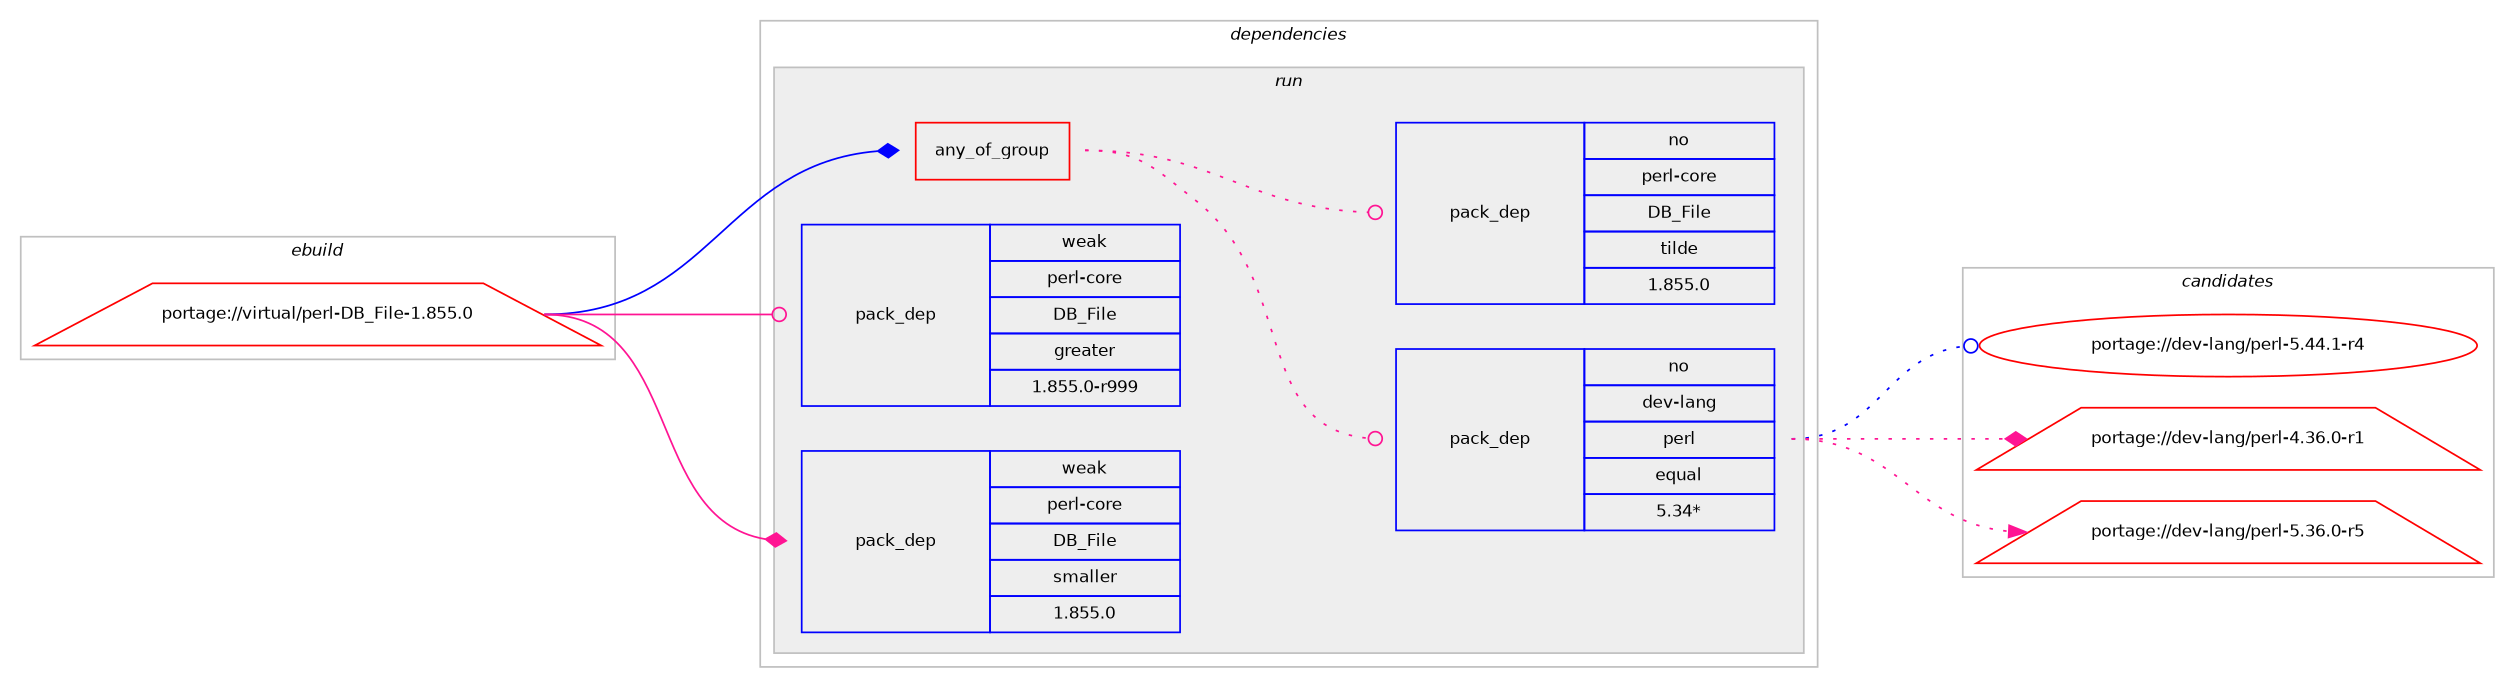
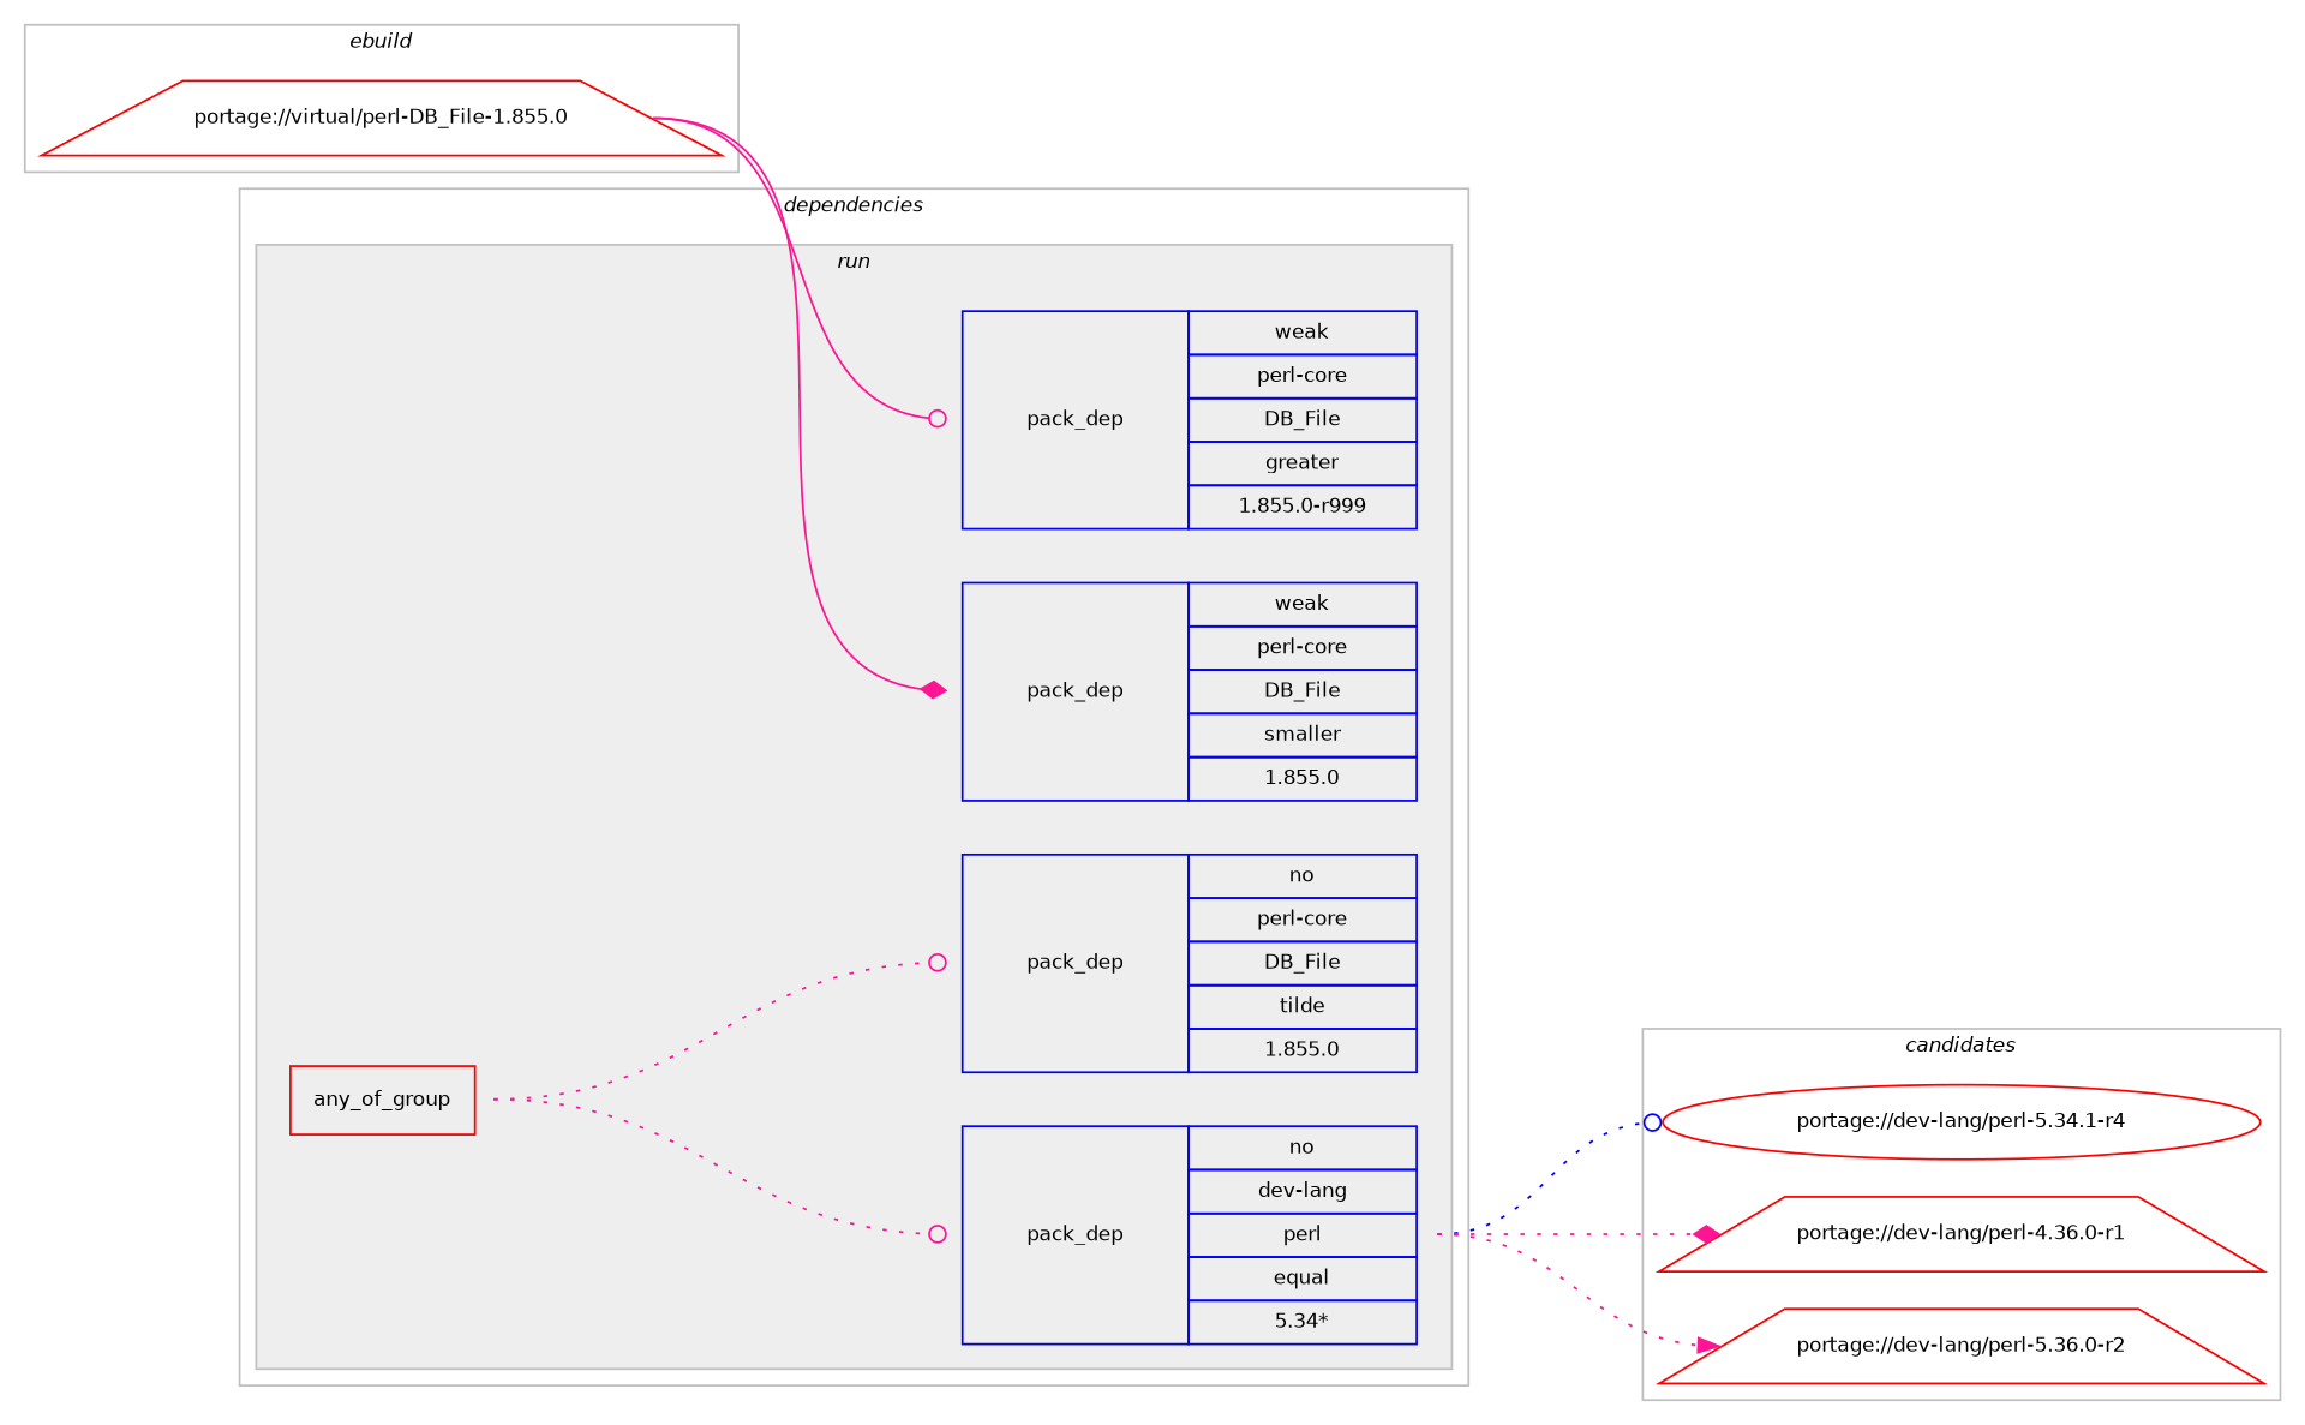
  digraph {
    compound=true
    concentrate=true
    fontname=Helvetica
    fontsize=10
    newrank=true
    rankdir=LR
    ranksep=1.5
    node [color=red fontname=Helvetica fontsize=10 shape=none]
    edge [arrowhead=odot color=deeppink headport=w style=dotted tailport=e weight=20]
    n1 [label="portage://virtual/perl-DB_File-1.855.0" shape=trapezium width=4]
    n2 [color=blue label=<<TABLE BORDER="0" CELLBORDER="1" CELLSPACING="0" CELLPADDING="4" WIDTH="220"><TR><TD ROWSPAN="6" CELLPADDING="30">pack_dep</TD></TR><TR><TD WIDTH="110">no</TD></TR><TR><TD>dev-lang</TD></TR><TR><TD>perl</TD></TR><TR><TD>equal</TD></TR><TR><TD>5.34*</TD></TR></TABLE>>]
    n3 [color=blue label=<<TABLE BORDER="0" CELLBORDER="1" CELLSPACING="0" CELLPADDING="4" WIDTH="220"><TR><TD ROWSPAN="6" CELLPADDING="30">pack_dep</TD></TR><TR><TD WIDTH="110">no</TD></TR><TR><TD>perl-core</TD></TR><TR><TD>DB_File</TD></TR><TR><TD>tilde</TD></TR><TR><TD>1.855.0</TD></TR></TABLE>>]
    n4 [label=<<TABLE BORDER="0" CELLBORDER="1" CELLSPACING="0" CELLPADDING="4"><TR><TD CELLPADDING="10">any_of_group</TD></TR></TABLE>>]
    n5 [color=blue label=<<TABLE BORDER="0" CELLBORDER="1" CELLSPACING="0" CELLPADDING="4" WIDTH="220"><TR><TD ROWSPAN="6" CELLPADDING="30">pack_dep</TD></TR><TR><TD WIDTH="110">weak</TD></TR><TR><TD>perl-core</TD></TR><TR><TD>DB_File</TD></TR><TR><TD>greater</TD></TR><TR><TD>1.855.0-r999</TD></TR></TABLE>>]
    n6 [color=blue label=<<TABLE BORDER="0" CELLBORDER="1" CELLSPACING="0" CELLPADDING="4" WIDTH="220"><TR><TD ROWSPAN="6" CELLPADDING="30">pack_dep</TD></TR><TR><TD WIDTH="110">weak</TD></TR><TR><TD>perl-core</TD></TR><TR><TD>DB_File</TD></TR><TR><TD>smaller</TD></TR><TR><TD>1.855.0</TD></TR></TABLE>>]
-   n7 [label="portage://dev-lang/perl-5.44.1-r4" shape=ellipse width=4]
+   n7 [label="portage://dev-lang/perl-5.34.1-r4" shape=ellipse width=4]
    n8 [label="portage://dev-lang/perl-4.36.0-r1" shape=trapezium width=4]
-   n9 [label="portage://dev-lang/perl-5.36.0-r5" shape=trapezium width=4]
+   n9 [label="portage://dev-lang/perl-5.36.0-r2" shape=trapezium width=4]
    subgraph cluster_1 {
      color=gray
      label=<<i>ebuild</i>>
      rank=same
      n1
    }
    subgraph cluster_2 {
      color=gray
      label=<<i>dependencies</i>>
      subgraph cluster_3 {
        color=gray
        fillcolor="#eeeeee"
        label=<<i>compile and run</i>>
        style=filled
      }
      subgraph cluster_4 {
        color=gray
        fillcolor="#eeeeee"
        label=<<i>compile</i>>
        style=filled
      }
      subgraph cluster_5 {
        color=gray
        fillcolor="#eeeeee"
        label=<<i>run</i>>
        style=filled
        subgraph sub_6 {
          color=gray
          fillcolor="#eeeeee"
          label=<<i>run</i>>
          style=filled
          n4
          subgraph sub_7 {
            color=gray
            fillcolor="#eeeeee"
            label=<<i>run</i>>
            style=filled
            n2
          }
          subgraph sub_8 {
            color=gray
            fillcolor="#eeeeee"
            label=<<i>run</i>>
            style=filled
            n3
          }
        }
        subgraph sub_9 {
          color=gray
          fillcolor="#eeeeee"
          label=<<i>run</i>>
          style=filled
          n5
        }
        subgraph sub_10 {
          color=gray
          fillcolor="#eeeeee"
          label=<<i>run</i>>
          style=filled
          n6
        }
      }
    }
    subgraph cluster_11 {
      color=gray
      label=<<i>candidates</i>>
      rank=same
      subgraph sub_12 {
        color=black
        label=<<i>candidates</i>>
        nodesep=1
        rank=same
        n7
        n8
        n9
      }
      subgraph sub_13 {
        color=black
        label=<<i>candidates</i>>
        nodesep=1
        rank=same
      }
      subgraph sub_14 {
        color=black
        label=<<i>candidates</i>>
        nodesep=1
        rank=same
      }
      subgraph sub_15 {
        color=black
        label=<<i>candidates</i>>
        nodesep=1
        rank=same
      }
    }
-   n1 -> n4 [arrowhead=diamond color=blue style=solid]
    n1 -> n5 [style=solid]
    n1 -> n6 [arrowhead=diamond style=solid]
    n2 -> n7 [color=blue weight=100]
    n2 -> n8 [arrowhead=diamond weight=100]
    n2 -> n9 [arrowhead=normal weight=100]
    n4 -> n2
    n4 -> n3
  }
